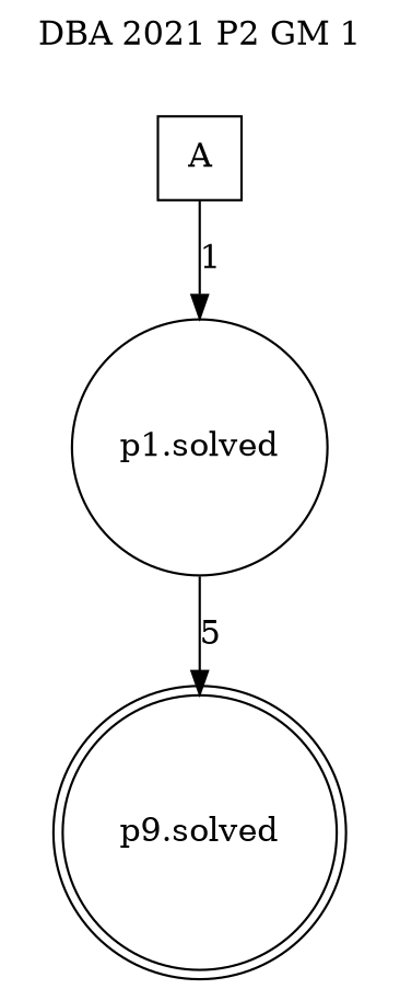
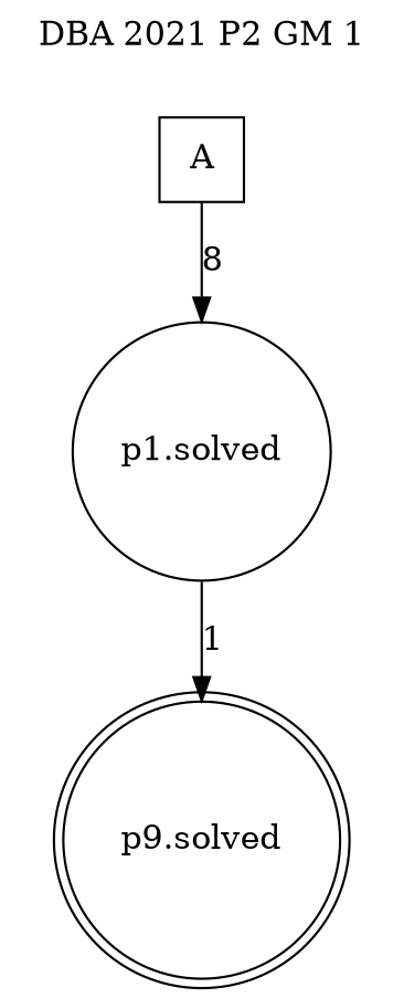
  digraph {
    label=" DBA 2021 P2 GM 1 "
    labelloc=tl
    rankdir=TB
    n1 [label=A shape=square]
    n2 [label="p1.solved" shape=circle]
    n3 [label="p9.solved" shape=doublecircle]
-   n1 -> n2 [label=1]
-   n2 -> n3 [label=5]
+   n1 -> n2 [label=8]
+   n2 -> n3 [label=1]
  }
